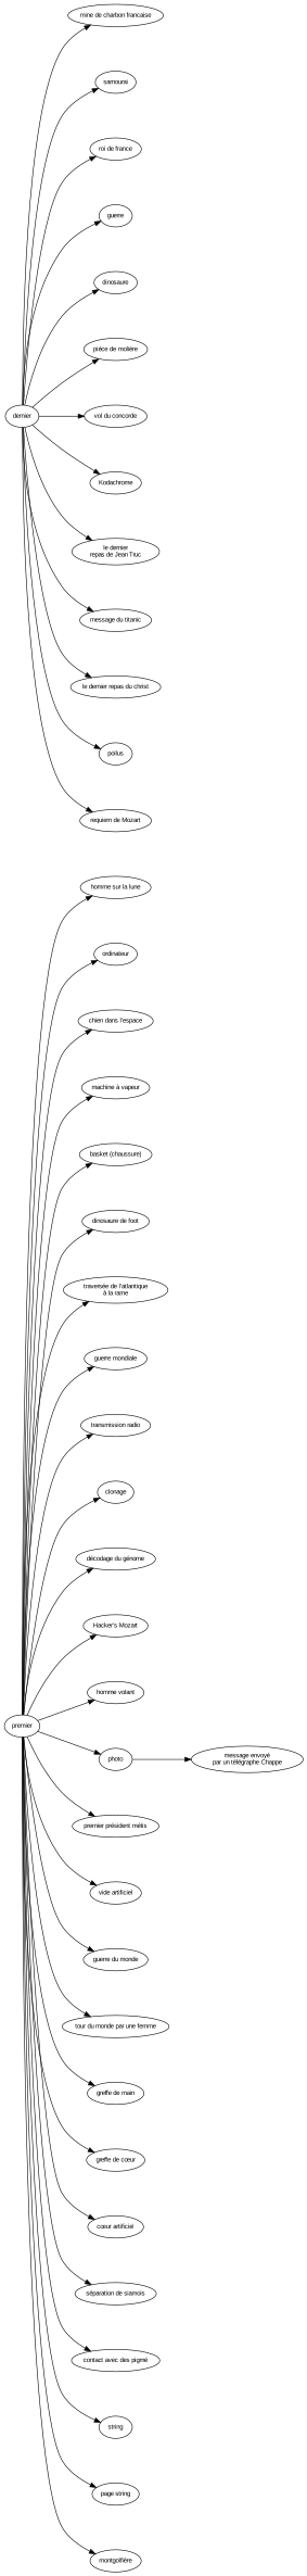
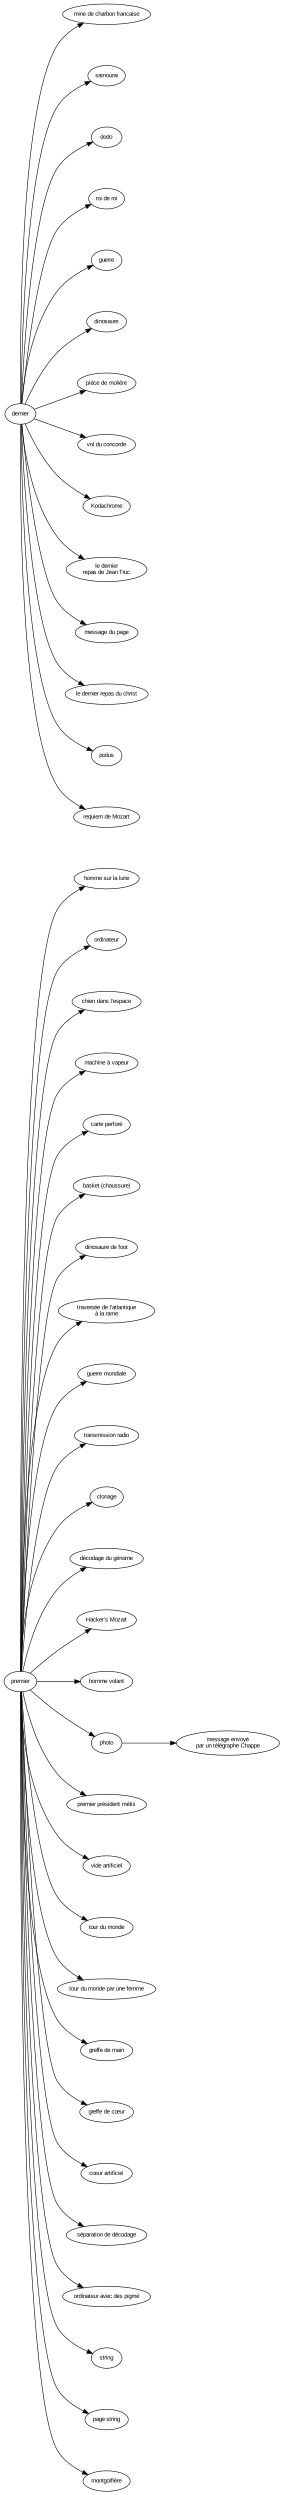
  digraph {
    fontname="Liberation Sans"
    fontsize=14
    nodesep=1
    rankdir=LR
    node [fontname="Liberation Sans" fontsize=10]
    edge [fontname="Liberation Sans" fontsize=9]
    n1 [label=premier]
    "homme sur la lune"
    ordinateur
    "chien dans l'espace"
    "machine à vapeur"
+   "carte perforé"
    "basket (chaussure)"
    n8 [label="dinosaure de foot"]
    "traversée de l'atlantique\nà la rame"
    "guerre mondiale"
    "transmission radio"
    clonage
    "décodage du génome"
    n14 [label="Hacker's Mozart"]
    "homme volant"
    photo
    "premier président métis"
    "vide artificiel"
-   "tour du monde" [label="guerre du monde"]
+   "tour du monde"
    "tour du monde par une femme"
    "greffe de main"
    "greffe de cœur"
    "cœur artificiel"
-   "séparation de siamois"
-   "contact avec des pigmé"
+   "séparation de siamois" [label="séparation de décodage"]
+   "contact avec des pigmé" [label="ordinateur avec des pigmé"]
    string
    n27 [label="page string"]
    "montgolfière"
    "message envoyé\npar un télégraphe Chappe"
    n30 [label=dernier]
    "mine de charbon francaise"
    samourai
-   "roi de france"
+   dodo
+   "roi de france" [label="roi de roi"]
    n35 [label=guerre]
    dinosaure
    "piéce de moliére"
    "vol du concorde"
    Kodachrome
    "le dernier\nrepas de Jean Truc"
-   "message du titanic"
+   "message du titanic" [label="message du page"]
    "le dernier repas du christ"
    poilus
    "requiem de Mozart"
    n1 -> "homme sur la lune"
    n1 -> ordinateur
    n1 -> "chien dans l'espace"
    n1 -> "machine à vapeur"
+   n1 -> "carte perforé"
    n1 -> "basket (chaussure)"
    n1 -> n8
    n1 -> "traversée de l'atlantique\nà la rame"
    n1 -> "guerre mondiale"
    n1 -> "transmission radio"
    n1 -> clonage
    n1 -> "décodage du génome"
    n1 -> n14
    n1 -> "homme volant"
    n1 -> photo
    n1 -> "premier président métis"
    n1 -> "vide artificiel"
    n1 -> "tour du monde"
    n1 -> "tour du monde par une femme"
    n1 -> "greffe de main"
    n1 -> "greffe de cœur"
    n1 -> "cœur artificiel"
    n1 -> "séparation de siamois"
    n1 -> "contact avec des pigmé"
    n1 -> string
    n1 -> n27
    n1 -> "montgolfière"
    photo -> "message envoyé\npar un télégraphe Chappe"
    n30 -> "mine de charbon francaise"
    n30 -> samourai
+   n30 -> dodo
    n30 -> "roi de france"
    n30 -> n35
    n30 -> dinosaure
    n30 -> "piéce de moliére"
    n30 -> "vol du concorde"
    n30 -> Kodachrome
    n30 -> "le dernier\nrepas de Jean Truc"
    n30 -> "message du titanic"
    n30 -> "le dernier repas du christ"
    n30 -> poilus
    n30 -> "requiem de Mozart"
  }
